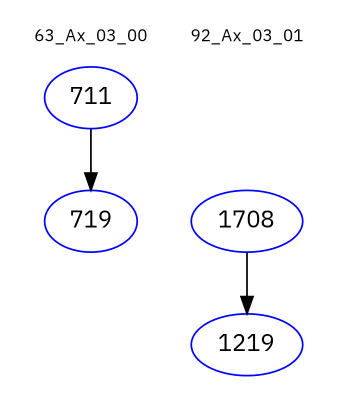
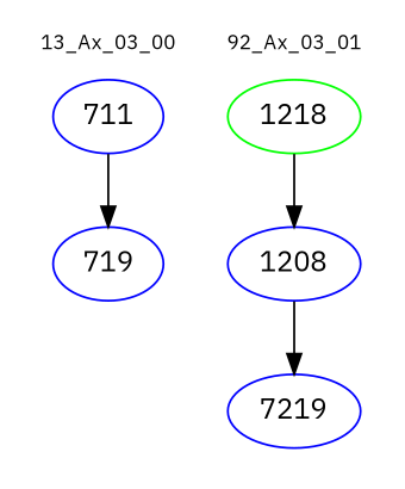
  digraph {
    fontname="IBM Plex Sans"
    node [color=blue fontname="IBM Plex Sans"]
    edge [color=black fontname="IBM Plex Sans"]
    n1 [label=711]
    n2 [label=719]
-   n4 [label=1708]
-   n5 [label=1219]
+   n3 [color=green label=1218]
+   n4 [label=1208]
+   n5 [label=7219]
    subgraph cluster_1 {
      color=white
      fontsize=10
-     label="63_Ax_03_00"
+     label="13_Ax_03_00"
      n1
      n2
    }
    subgraph cluster_2 {
      color=white
      fontsize=10
      label="92_Ax_03_01"
+     n3
      n4
      n5
    }
    n1 -> n2
+   n3 -> n4
    n4 -> n5
  }
